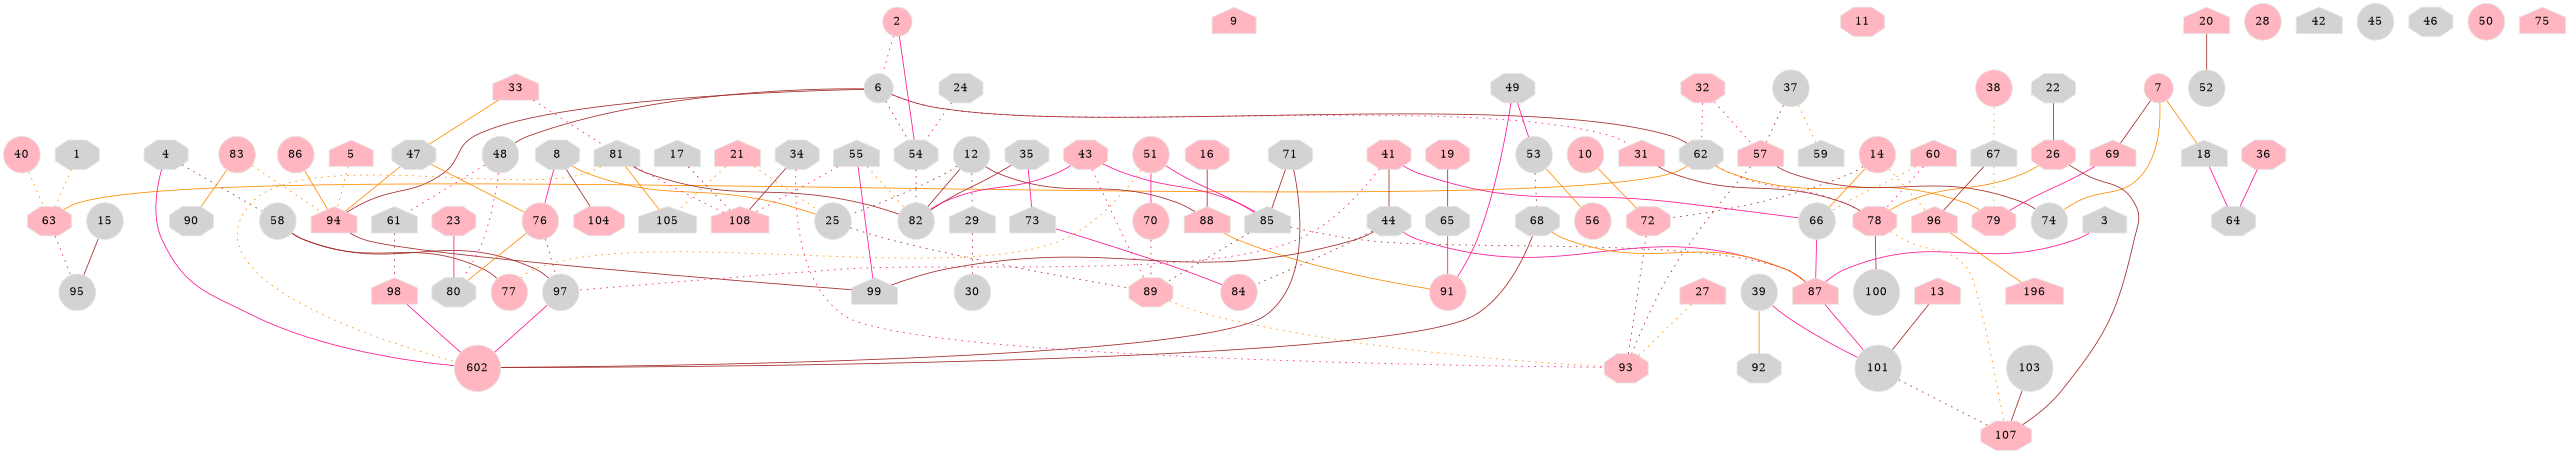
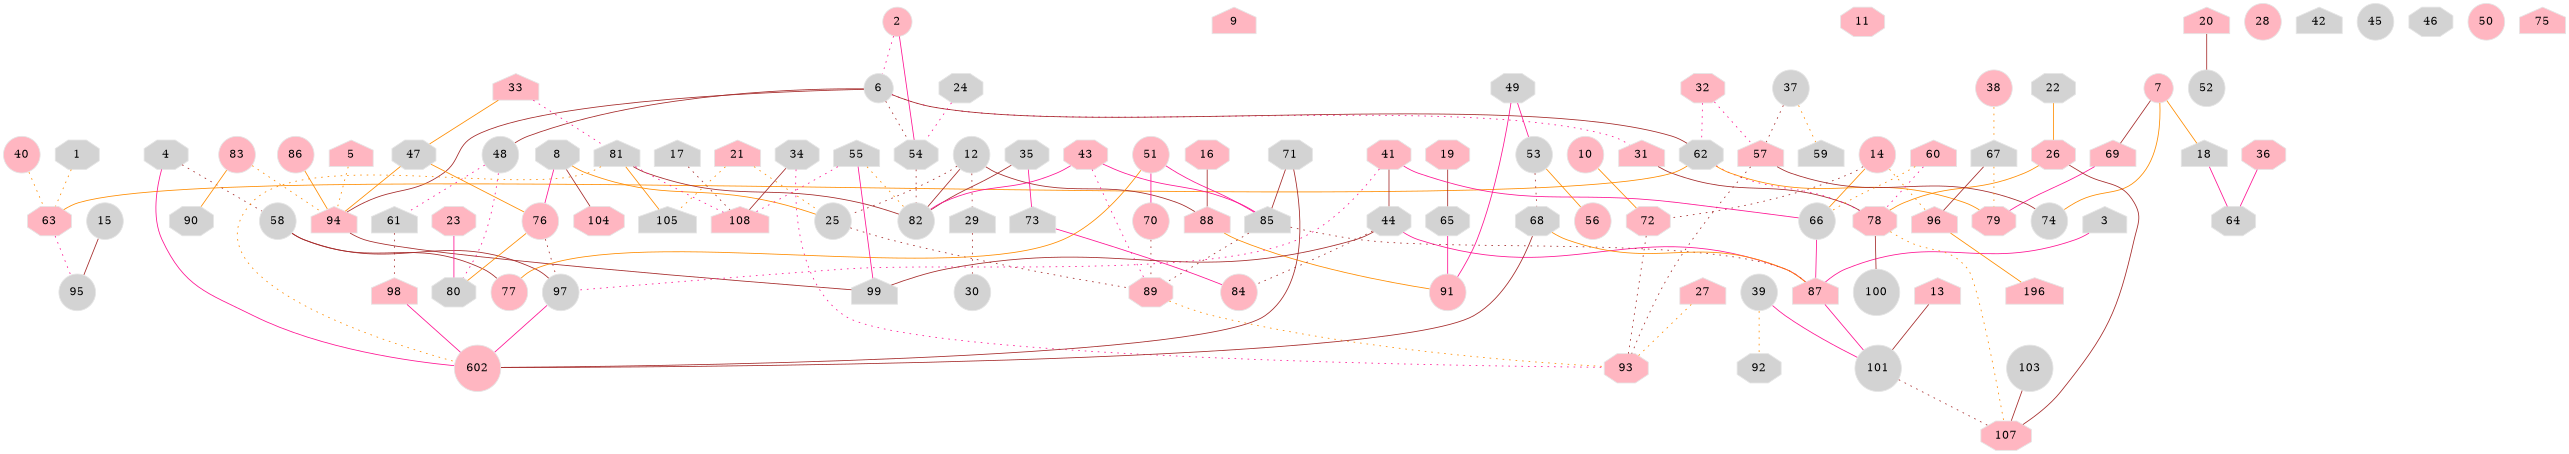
  graph {
    node [color=gray90 fillcolor=lightgrey shape=circle style=filled]
    edge [color=brown style=solid]
    1 [shape=octagon]
    63 [fillcolor=lightpink shape=octagon]
    95
    2 [fillcolor=lightpink]
    6
    54 [shape=octagon]
    94 [fillcolor=lightpink shape=house]
    31 [fillcolor=lightpink shape=house]
    48
    62 [shape=octagon]
    82
    3 [shape=house]
    87 [fillcolor=lightpink shape=house]
    101
    4 [shape=octagon]
    58
    n17 [fillcolor=lightpink label=602]
    97
    77 [fillcolor=lightpink]
    5 [fillcolor=lightpink shape=house]
    99 [shape=house]
    78 [fillcolor=lightpink shape=octagon]
    80 [shape=octagon]
    61 [shape=house]
    79 [fillcolor=lightpink shape=octagon]
    7 [fillcolor=lightpink]
    18 [shape=house]
    69 [fillcolor=lightpink shape=house]
    74
    64 [shape=octagon]
    8 [shape=octagon]
    25
    76 [fillcolor=lightpink]
    104 [fillcolor=lightpink shape=octagon]
    89 [fillcolor=lightpink shape=octagon]
    9 [fillcolor=lightpink shape=house]
    10 [fillcolor=lightpink]
    72 [fillcolor=lightpink shape=octagon]
    93 [fillcolor=lightpink shape=octagon]
    11 [fillcolor=lightpink shape=octagon]
    12
    29 [shape=house]
    88 [fillcolor=lightpink shape=house]
    30
    91 [fillcolor=lightpink]
    13 [fillcolor=lightpink shape=house]
    107 [fillcolor=lightpink shape=octagon]
    14 [fillcolor=lightpink]
    66
    96 [fillcolor=lightpink shape=house]
    n51 [fillcolor=lightpink label=196 shape=house]
    15
    16 [fillcolor=lightpink shape=octagon]
    17 [shape=house]
    108 [fillcolor=lightpink shape=house]
    19 [fillcolor=lightpink shape=octagon]
    65 [shape=octagon]
    20 [fillcolor=lightpink shape=house]
    52
    21 [fillcolor=lightpink shape=house]
    105 [shape=house]
    22 [shape=octagon]
    26 [fillcolor=lightpink shape=octagon]
    23 [fillcolor=lightpink shape=octagon]
    24 [shape=octagon]
    100
    27 [fillcolor=lightpink shape=house]
    28 [fillcolor=lightpink]
    32 [fillcolor=lightpink shape=octagon]
    57 [fillcolor=lightpink shape=house]
    33 [fillcolor=lightpink shape=house]
    47 [shape=octagon]
    81 [shape=house]
    34 [shape=octagon]
    35 [shape=octagon]
    73 [shape=house]
    84 [fillcolor=lightpink]
    36 [fillcolor=lightpink shape=octagon]
    37
    59 [shape=house]
    38 [fillcolor=lightpink]
    67 [shape=house]
    39
    92 [shape=octagon]
    40 [fillcolor=lightpink]
    41 [fillcolor=lightpink shape=octagon]
    44 [shape=octagon]
    42 [shape=house]
    43 [fillcolor=lightpink shape=octagon]
    85 [shape=house]
    45
    46 [shape=octagon]
    98 [fillcolor=lightpink shape=house]
    49 [shape=octagon]
    53
    56 [fillcolor=lightpink]
    68 [shape=octagon]
    50 [fillcolor=lightpink]
    51 [fillcolor=lightpink]
    70 [fillcolor=lightpink]
    55 [shape=house]
    60 [fillcolor=lightpink shape=house]
    71 [shape=octagon]
    75 [fillcolor=lightpink shape=house]
    83 [fillcolor=lightpink]
    90 [shape=octagon]
    86 [fillcolor=lightpink]
    103
    1 -- 63 [color=darkorange style=dotted]
    63 -- 95 [color=deeppink style=dotted]
    2 -- 6 [color=deeppink style=dotted]
    2 -- 54 [color=deeppink]
    6 -- 54 [style=dotted]
    6 -- 94
    6 -- 31 [color=deeppink style=dotted]
    6 -- 48
    6 -- 62
    54 -- 82 [style=dotted]
    94 -- 99
    31 -- 78
    48 -- 80 [color=deeppink style=dotted]
    48 -- 61 [color=deeppink style=dotted]
    62 -- 63 [color=darkorange]
    62 -- 78 [color=deeppink style=dotted]
    62 -- 79 [color=darkorange]
    3 -- 87 [color=deeppink]
    87 -- 101 [color=deeppink]
    101 -- 107 [style=dotted]
    4 -- 58 [style=dotted]
    4 -- n17 [color=deeppink]
    58 -- 97
    58 -- 77
    97 -- n17 [color=deeppink]
    5 -- 94 [color=darkorange style=dotted]
    78 -- 107 [color=darkorange style=dotted]
    78 -- 100
    61 -- 98 [style=dotted]
    7 -- 18 [color=darkorange]
    7 -- 69
    7 -- 74 [color=darkorange]
    18 -- 64 [color=deeppink]
    69 -- 79 [color=deeppink]
    8 -- 25 [color=darkorange]
    8 -- 76 [color=deeppink]
    8 -- 104
    25 -- 89 [style=dotted]
    76 -- 97 [style=dotted]
    76 -- 80 [color=darkorange]
    89 -- 93 [color=darkorange style=dotted]
    10 -- 72 [color=darkorange]
    72 -- 93 [style=dotted]
    12 -- 82
    12 -- 25 [style=dotted]
    12 -- 29 [style=dotted]
    12 -- 88
    29 -- 30 [style=dotted]
    88 -- 91 [color=darkorange]
    13 -- 101
    14 -- 72 [style=dotted]
    14 -- 66 [color=darkorange]
    14 -- 96 [color=darkorange style=dotted]
    66 -- 87 [color=deeppink]
    96 -- n51 [color=darkorange]
    15 -- 95
    16 -- 88
    17 -- 108 [style=dotted]
    19 -- 65
    65 -- 91 [color=deeppink]
    20 -- 52
    21 -- 25 [color=darkorange style=dotted]
    21 -- 105 [color=darkorange style=dotted]
-   22 -- 26
+   22 -- 26 [color=darkorange]
    26 -- 78 [color=darkorange]
    26 -- 107
    23 -- 80 [color=deeppink]
    24 -- 54 [color=deeppink style=dotted]
    27 -- 93 [color=darkorange style=dotted]
    32 -- 62 [color=deeppink style=dotted]
    32 -- 57 [color=deeppink style=dotted]
    57 -- 74
    57 -- 93 [style=dotted]
    33 -- 47 [color=darkorange]
    33 -- 81 [color=deeppink style=dotted]
    47 -- 94 [color=darkorange]
    47 -- 76 [color=darkorange]
    81 -- 82
    81 -- n17 [color=darkorange style=dotted]
    81 -- 108 [color=deeppink style=dotted]
    81 -- 105 [color=darkorange]
    34 -- 93 [color=deeppink style=dotted]
    34 -- 108
    35 -- 82
    35 -- 73 [color=deeppink]
    73 -- 84 [color=deeppink]
    36 -- 64 [color=deeppink]
    37 -- 57 [style=dotted]
    37 -- 59 [color=darkorange style=dotted]
    38 -- 67 [color=darkorange style=dotted]
    67 -- 79 [color=darkorange style=dotted]
    67 -- 96
    39 -- 101 [color=deeppink]
-   39 -- 92 [color=darkorange]
+   39 -- 92 [color=darkorange style=dotted]
    40 -- 63 [color=darkorange style=dotted]
    41 -- 97 [color=deeppink style=dotted]
    41 -- 66 [color=deeppink]
    41 -- 44
    44 -- 87 [color=deeppink]
    44 -- 99
    44 -- 84 [style=dotted]
    43 -- 82 [color=deeppink]
    43 -- 89 [color=deeppink style=dotted]
    43 -- 85 [color=deeppink]
    85 -- 87 [style=dotted]
    85 -- 89 [style=dotted]
    98 -- n17 [color=deeppink]
    49 -- 91 [color=deeppink]
    49 -- 53 [color=deeppink]
    53 -- 56 [color=darkorange]
    53 -- 68 [style=dotted]
    68 -- 87 [color=darkorange]
    68 -- n17
-   51 -- 77 [color=darkorange style=dotted]
+   51 -- 77 [color=darkorange]
    51 -- 85 [color=deeppink]
    51 -- 70 [color=deeppink]
    70 -- 89 [style=dotted]
    55 -- 82 [color=darkorange style=dotted]
    55 -- 99 [color=deeppink]
    55 -- 108 [color=deeppink style=dotted]
    60 -- 78 [color=deeppink style=dotted]
    60 -- 66 [color=darkorange style=dotted]
    71 -- n17
    71 -- 85
    83 -- 94 [color=darkorange style=dotted]
    83 -- 90 [color=darkorange]
    86 -- 94 [color=darkorange]
    103 -- 107
  }
